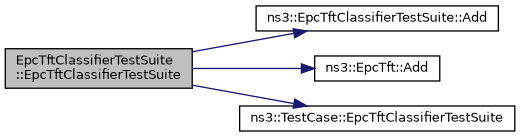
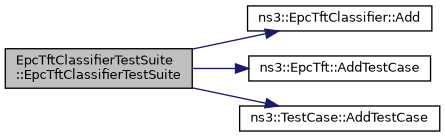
  digraph {
    rankdir=LR
    node [color=black fillcolor=white fontname=Helvetica fontsize=10 shape=record style=filled]
    edge [color=midnightblue fontname=Helvetica fontsize=10 labelfontname=Helvetica labelfontsize=10 style=solid]
    n1 [fillcolor=grey75 fontcolor=black height=0.2 label="EpcTftClassifierTestSuite\l::EpcTftClassifierTestSuite" width=0.4]
-   n2 [height=0.2 label="ns3::EpcTftClassifierTestSuite::Add" width=0.4]
-   n3 [height=0.2 label="ns3::EpcTft::Add" width=0.4]
-   n4 [height=0.2 label="ns3::TestCase::EpcTftClassifierTestSuite" width=0.4]
+   n2 [height=0.2 label="ns3::EpcTftClassifier::Add" width=0.4]
+   n3 [height=0.2 label="ns3::EpcTft::AddTestCase" width=0.4]
+   n4 [height=0.2 label="ns3::TestCase::AddTestCase" width=0.4]
    n1 -> n2
    n1 -> n3
    n1 -> n4
  }
